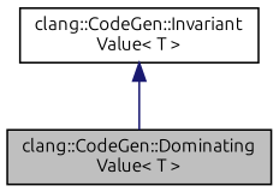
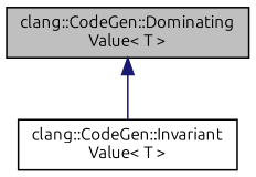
  digraph {
    fontname=Ubuntu
    node [color=black fontname=Ubuntu fontsize=10 shape=record]
    n1 [fillcolor=grey75 fontcolor=black height=0.2 label="clang::CodeGen::Dominating\lValue\< T \>" style=filled width=0.4]
    n2 [height=0.2 label="clang::CodeGen::Invariant\lValue\< T \>" width=0.4]
-   n2 -> n1 [color=midnightblue dir=back fontname=Ubuntu fontsize=10 labelfontname=Helvetica labelfontsize=10 style=solid]
+   n1 -> n2 [color=midnightblue dir=back fontname=Ubuntu fontsize=10 labelfontname=Helvetica labelfontsize=10 style=solid]
  }
